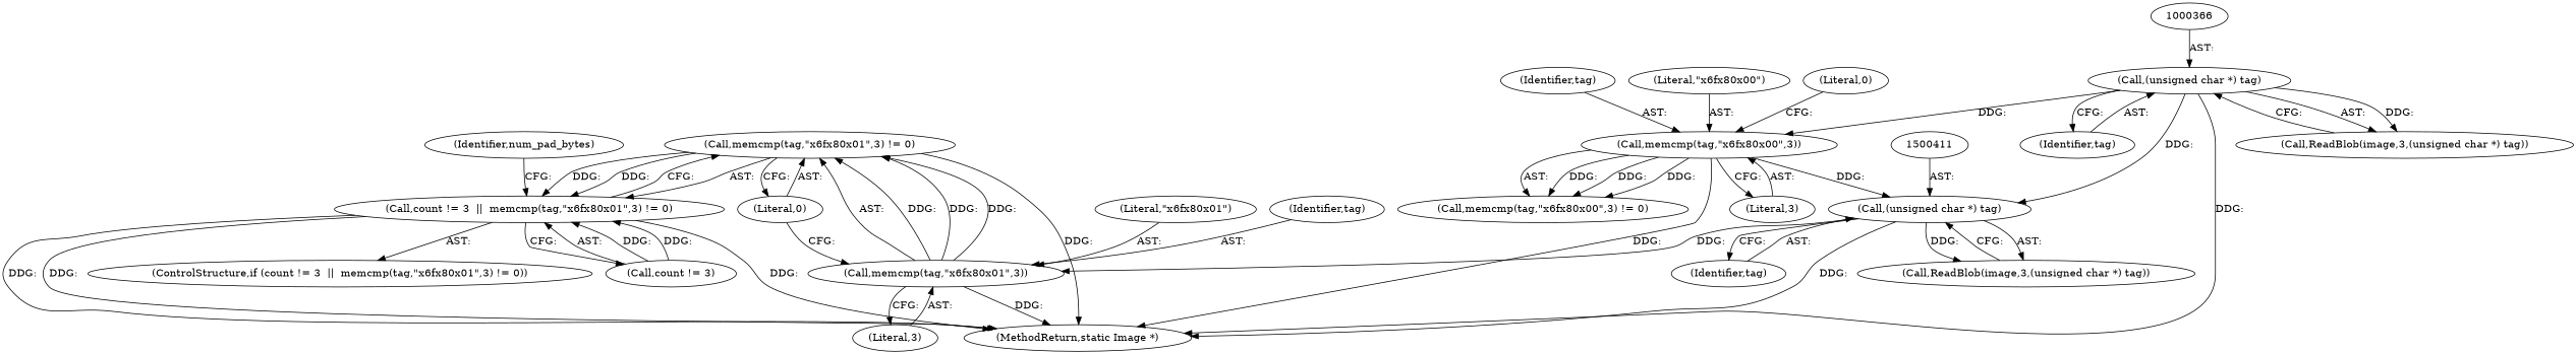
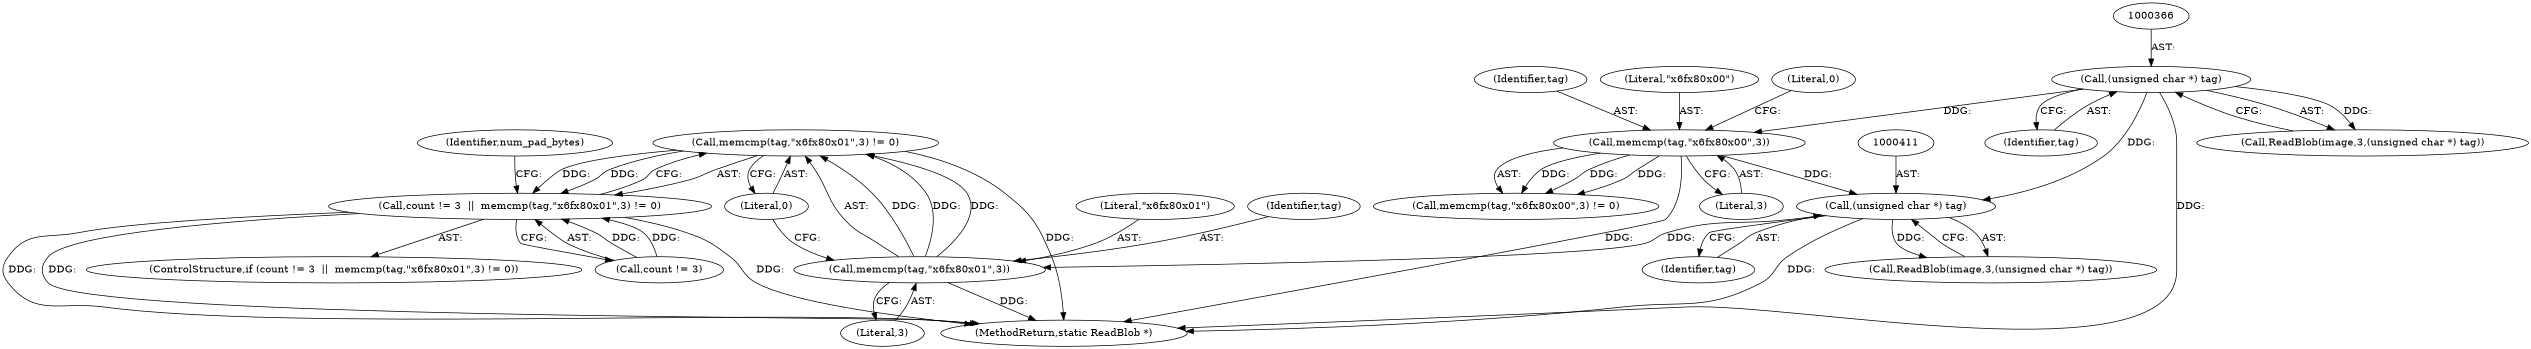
  digraph {
    n1 [label="(Call,memcmp(tag,\"\x6f\x80\x01\",3) != 0)"]
    n2 [label="(Call,count != 3  ||  memcmp(tag,\"\x6f\x80\x01\",3) != 0)"]
-   n3 [label="(MethodReturn,static Image *)"]
+   n3 [label="(MethodReturn,static ReadBlob *)"]
    n4 [label="(Literal,0)"]
    n5 [label="(ControlStructure,if (count != 3  ||  memcmp(tag,\"\x6f\x80\x01\",3) != 0))"]
    n6 [label="(Call,count != 3)"]
    n7 [label="(Call,memcmp(tag,\"\x6f\x80\x01\",3))"]
    n8 [label="(Literal,3)"]
    n9 [label="(Call,(unsigned char *) tag)"]
    n10 [label="(Call,ReadBlob(image,3,(unsigned char *) tag))"]
    n11 [label="(Identifier,tag)"]
    n12 [label="(Call,memcmp(tag,\"\x6f\x80\x00\",3))"]
    n13 [label="(Literal,3)"]
    n14 [label="(Call,memcmp(tag,\"\x6f\x80\x00\",3) != 0)"]
    n15 [label="(Call,(unsigned char *) tag)"]
    n16 [label="(Call,ReadBlob(image,3,(unsigned char *) tag))"]
    n17 [label="(Identifier,tag)"]
    n18 [label="(Literal,\"\x6f\x80\x01\")"]
    n19 [label="(Identifier,tag)"]
    n20 [label="(Literal,\"\x6f\x80\x00\")"]
    n21 [label="(Identifier,num_pad_bytes)"]
    n22 [label="(Literal,0)"]
    n23 [label="(Identifier,tag)"]
-   1000411 [label=1500411]
+   1000411
    1000366
    n1 -> n2 [label="AST: "]
    n1 -> n2 [label="DDG: "]
    n1 -> n2 [label="DDG: "]
    n1 -> n3 [label="DDG: "]
    n1 -> n4 [label="CFG: "]
    n2 -> n1 [label="CFG: "]
    n2 -> n3 [label="DDG: "]
    n2 -> n3 [label="DDG: "]
    n2 -> n3 [label="DDG: "]
    n2 -> n5 [label="AST: "]
    n2 -> n6 [label="CFG: "]
    n4 -> n1 [label="AST: "]
    n4 -> n7 [label="CFG: "]
    n6 -> n2 [label="AST: "]
    n6 -> n2 [label="DDG: "]
    n6 -> n2 [label="DDG: "]
    n7 -> n1 [label="AST: "]
    n7 -> n1 [label="DDG: "]
    n7 -> n1 [label="DDG: "]
    n7 -> n1 [label="DDG: "]
    n7 -> n3 [label="DDG: "]
    n7 -> n8 [label="CFG: "]
    n8 -> n7 [label="AST: "]
    n9 -> n3 [label="DDG: "]
    n9 -> n7 [label="DDG: "]
    n9 -> n10 [label="AST: "]
    n9 -> n10 [label="DDG: "]
    n9 -> n11 [label="CFG: "]
    n10 -> n9 [label="CFG: "]
    n11 -> n9 [label="AST: "]
    n12 -> n3 [label="DDG: "]
    n12 -> n9 [label="DDG: "]
    n12 -> n13 [label="CFG: "]
    n12 -> n14 [label="AST: "]
    n12 -> n14 [label="DDG: "]
    n12 -> n14 [label="DDG: "]
    n12 -> n14 [label="DDG: "]
    n13 -> n12 [label="AST: "]
    n15 -> n3 [label="DDG: "]
    n15 -> n9 [label="DDG: "]
    n15 -> n12 [label="DDG: "]
    n15 -> n16 [label="AST: "]
    n15 -> n16 [label="DDG: "]
    n15 -> n17 [label="CFG: "]
    n16 -> n15 [label="CFG: "]
    n17 -> n15 [label="AST: "]
    n18 -> n7 [label="AST: "]
    n19 -> n12 [label="AST: "]
    n20 -> n12 [label="AST: "]
    n21 -> n2 [label="CFG: "]
    n22 -> n12 [label="CFG: "]
    n23 -> n7 [label="AST: "]
    1000411 -> n9 [label="AST: "]
    1000366 -> n15 [label="AST: "]
  }
